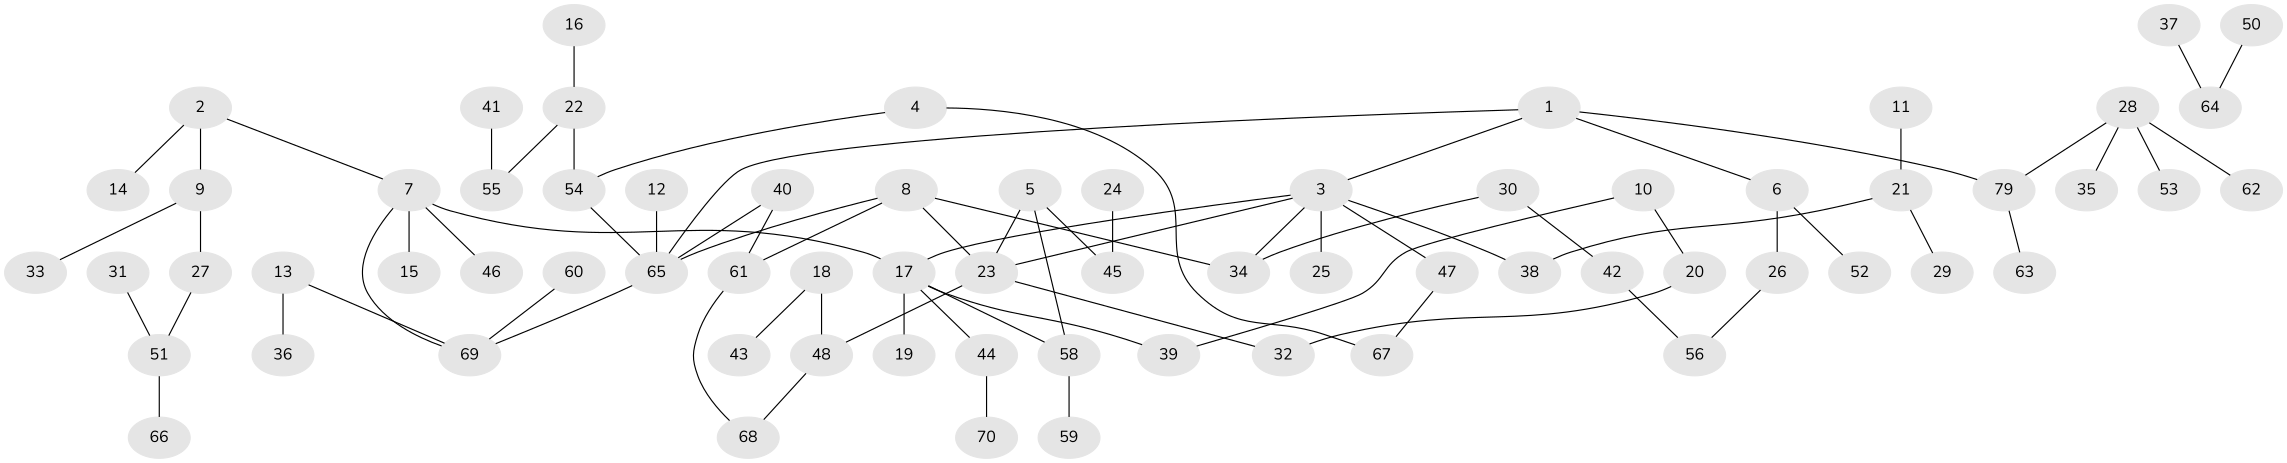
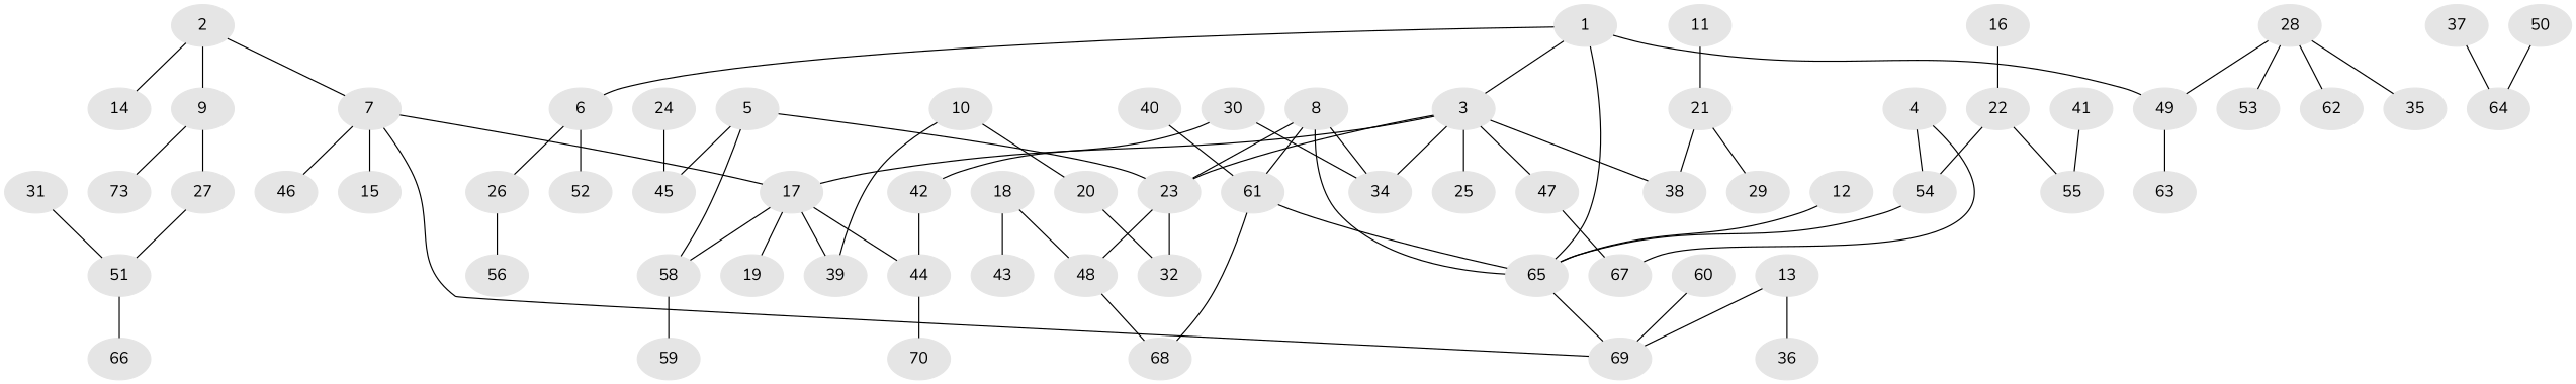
  graph {
    fontname=Nunito
    node [color=gray90 fontname=Nunito style=filled]
    edge [fontname=Nunito weight=1.0]
    1
    3
    6
-   49 [label=79]
+   49
    65
    17
    23
    25
    34
    38
    47
    26
    52
    63
    69
    2
    7
    9
    14
    15
    46
    27
-   33
+   33 [label=73]
    58
    39
    19
    44
    48
    32
    67
    4
    54
    5
    45
    59
    56
    8
    61
    68
    51
    10
    20
    11
    21
    29
    12
    13
    36
    16
    22
    55
    70
    18
    43
    24
    66
    28
    35
    53
    62
    30
    42
    31
    37
    64
    40
    41
    50
    60
    1 -- 3
    1 -- 6
    1 -- 49
    1 -- 65
    3 -- 17
    3 -- 23
    3 -- 25
    3 -- 34
    3 -- 38
    3 -- 47
    6 -- 26
    6 -- 52
    49 -- 63
    65 -- 69
    17 -- 58
    17 -- 39
    17 -- 19
    17 -- 44
    23 -- 48
    23 -- 32
    47 -- 67
    26 -- 56
    2 -- 7
    2 -- 9
    2 -- 14
    7 -- 17
    7 -- 69
    7 -- 15
    7 -- 46
    9 -- 27
    9 -- 33
    27 -- 51
    58 -- 59
    44 -- 70
    48 -- 68
    4 -- 67
    4 -- 54
    54 -- 65
    5 -- 23
    5 -- 58
    5 -- 45
    8 -- 65
    8 -- 23
    8 -- 34
    8 -- 61
    61 -- 68
    51 -- 66
    10 -- 39
    10 -- 20
    20 -- 32
    11 -- 21
    21 -- 38
    21 -- 29
    12 -- 65
    13 -- 69
    13 -- 36
    16 -- 22
    22 -- 54
    22 -- 55
    18 -- 48
    18 -- 43
    24 -- 45
    28 -- 49
    28 -- 35
    28 -- 53
    28 -- 62
    30 -- 34
    30 -- 42
-   42 -- 56
+   42 -- 44
    31 -- 51
    37 -- 64
-   40 -- 65
+   61 -- 65
    40 -- 61
    41 -- 55
    50 -- 64
    60 -- 69
  }
